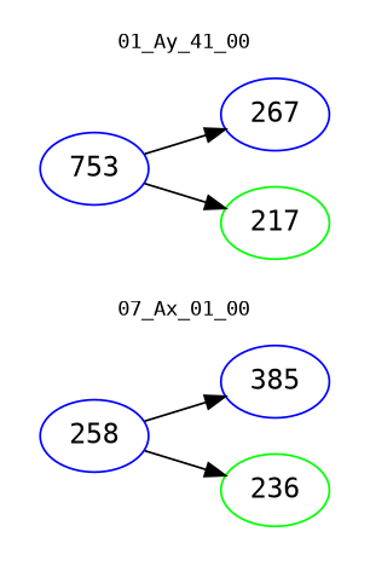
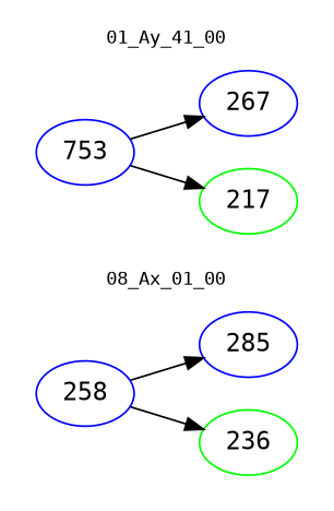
  digraph {
    fontname="DejaVu Sans Mono"
    rankdir=LR
    node [color=blue fontname="DejaVu Sans Mono"]
    edge [color=black fontname="DejaVu Sans Mono"]
    n1 [label=258]
    n2 [color=green label=236]
-   n3 [label=385]
+   n3 [label=285]
    n4 [label=753]
    n5 [color=green label=217]
    n6 [label=267]
    subgraph cluster_1 {
      color=white
      fontsize=10
-     label="07_Ax_01_00"
+     label="08_Ax_01_00"
      n1
      n2
      n3
    }
    subgraph cluster_2 {
      color=white
      fontsize=10
      label="01_Ay_41_00"
      n4
      n5
      n6
    }
    n1 -> n2
    n1 -> n3
    n4 -> n5
    n4 -> n6
  }
